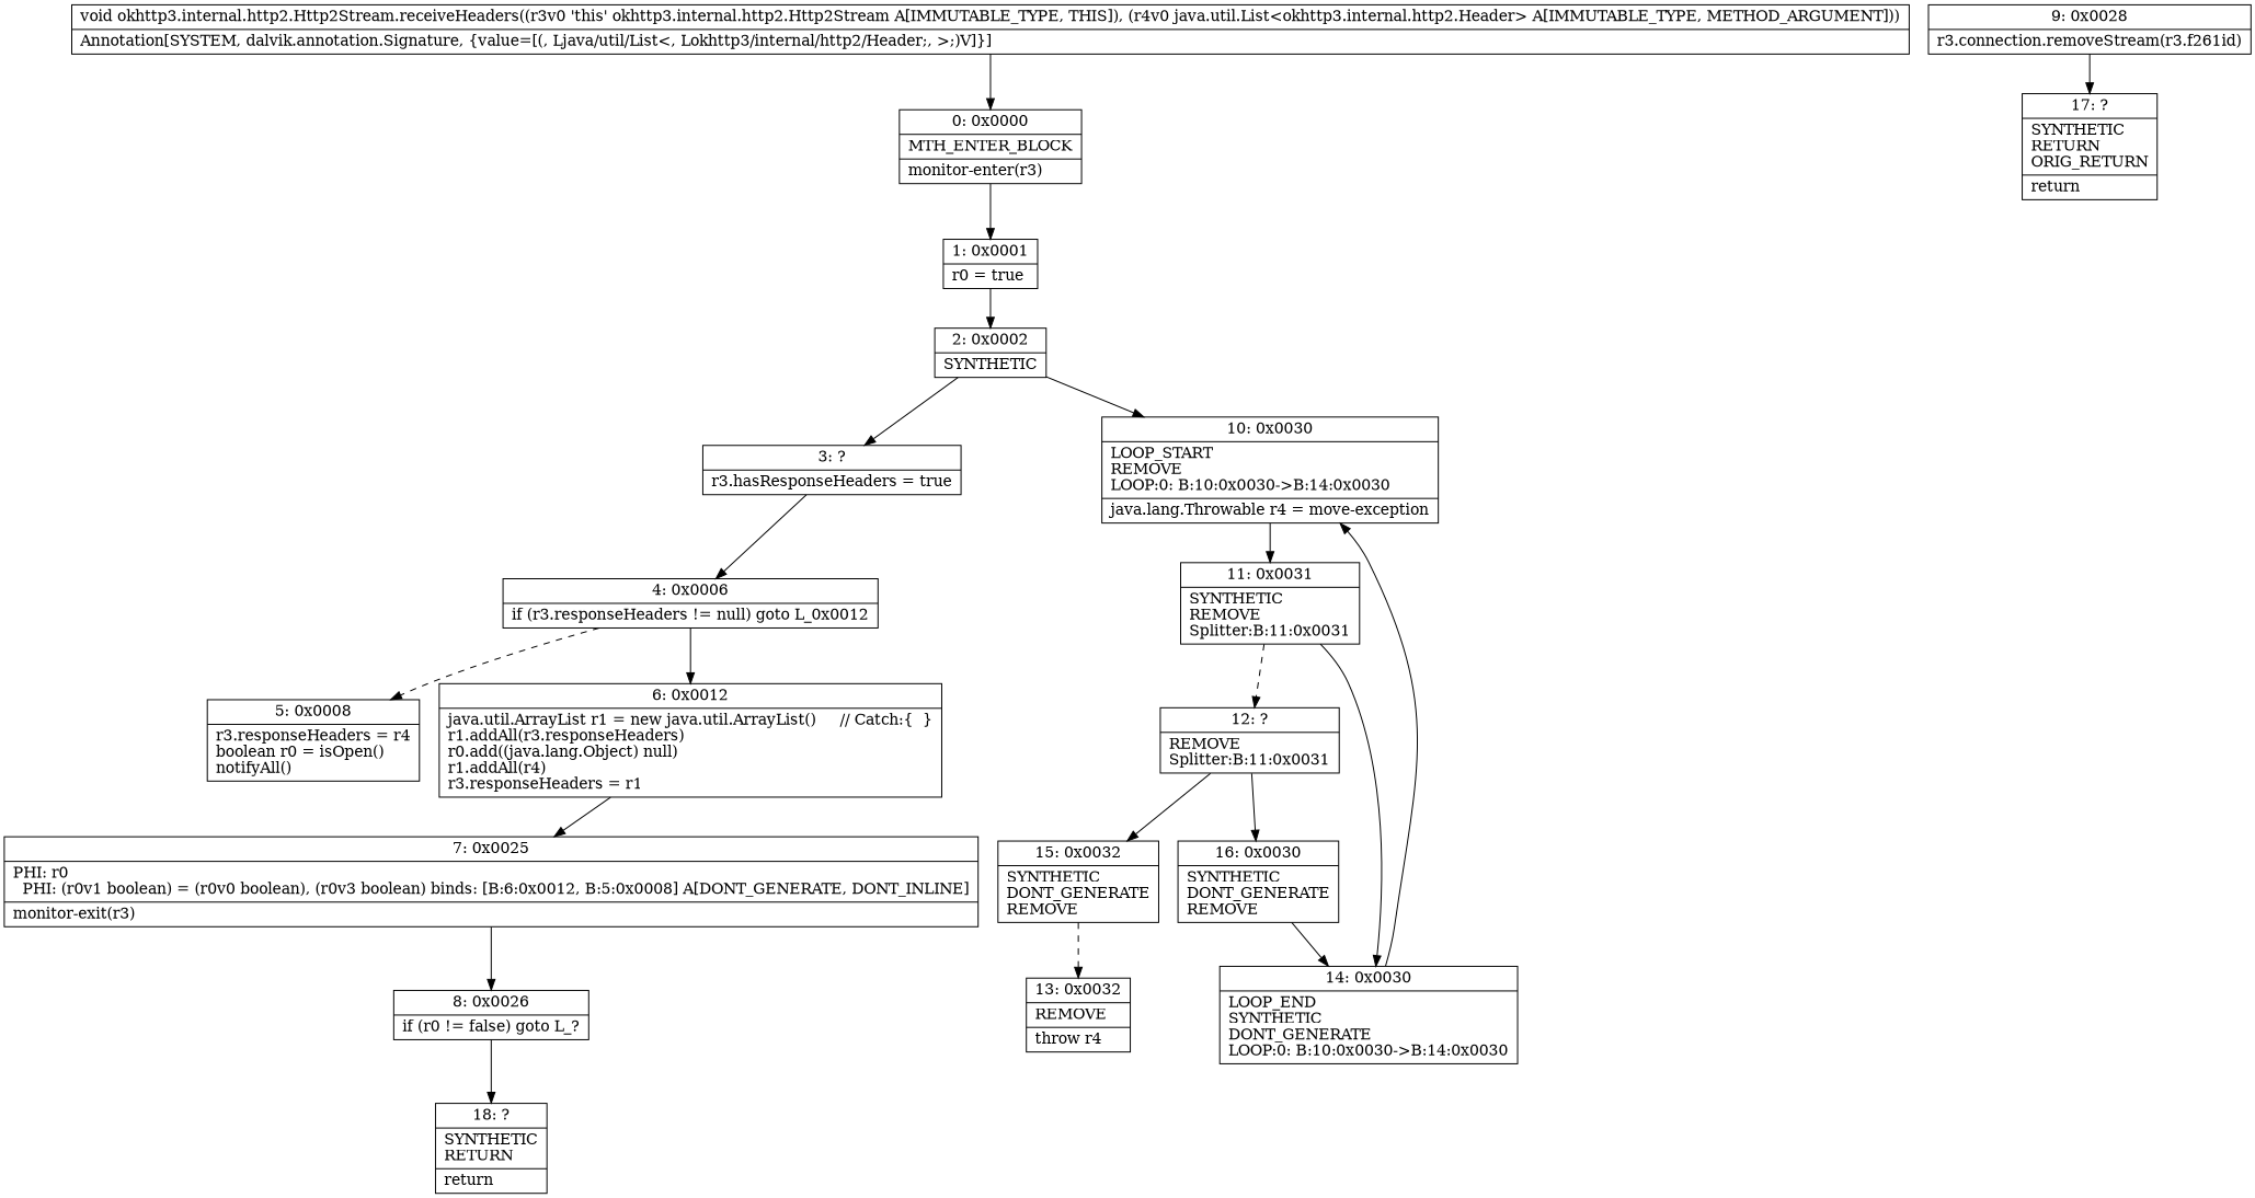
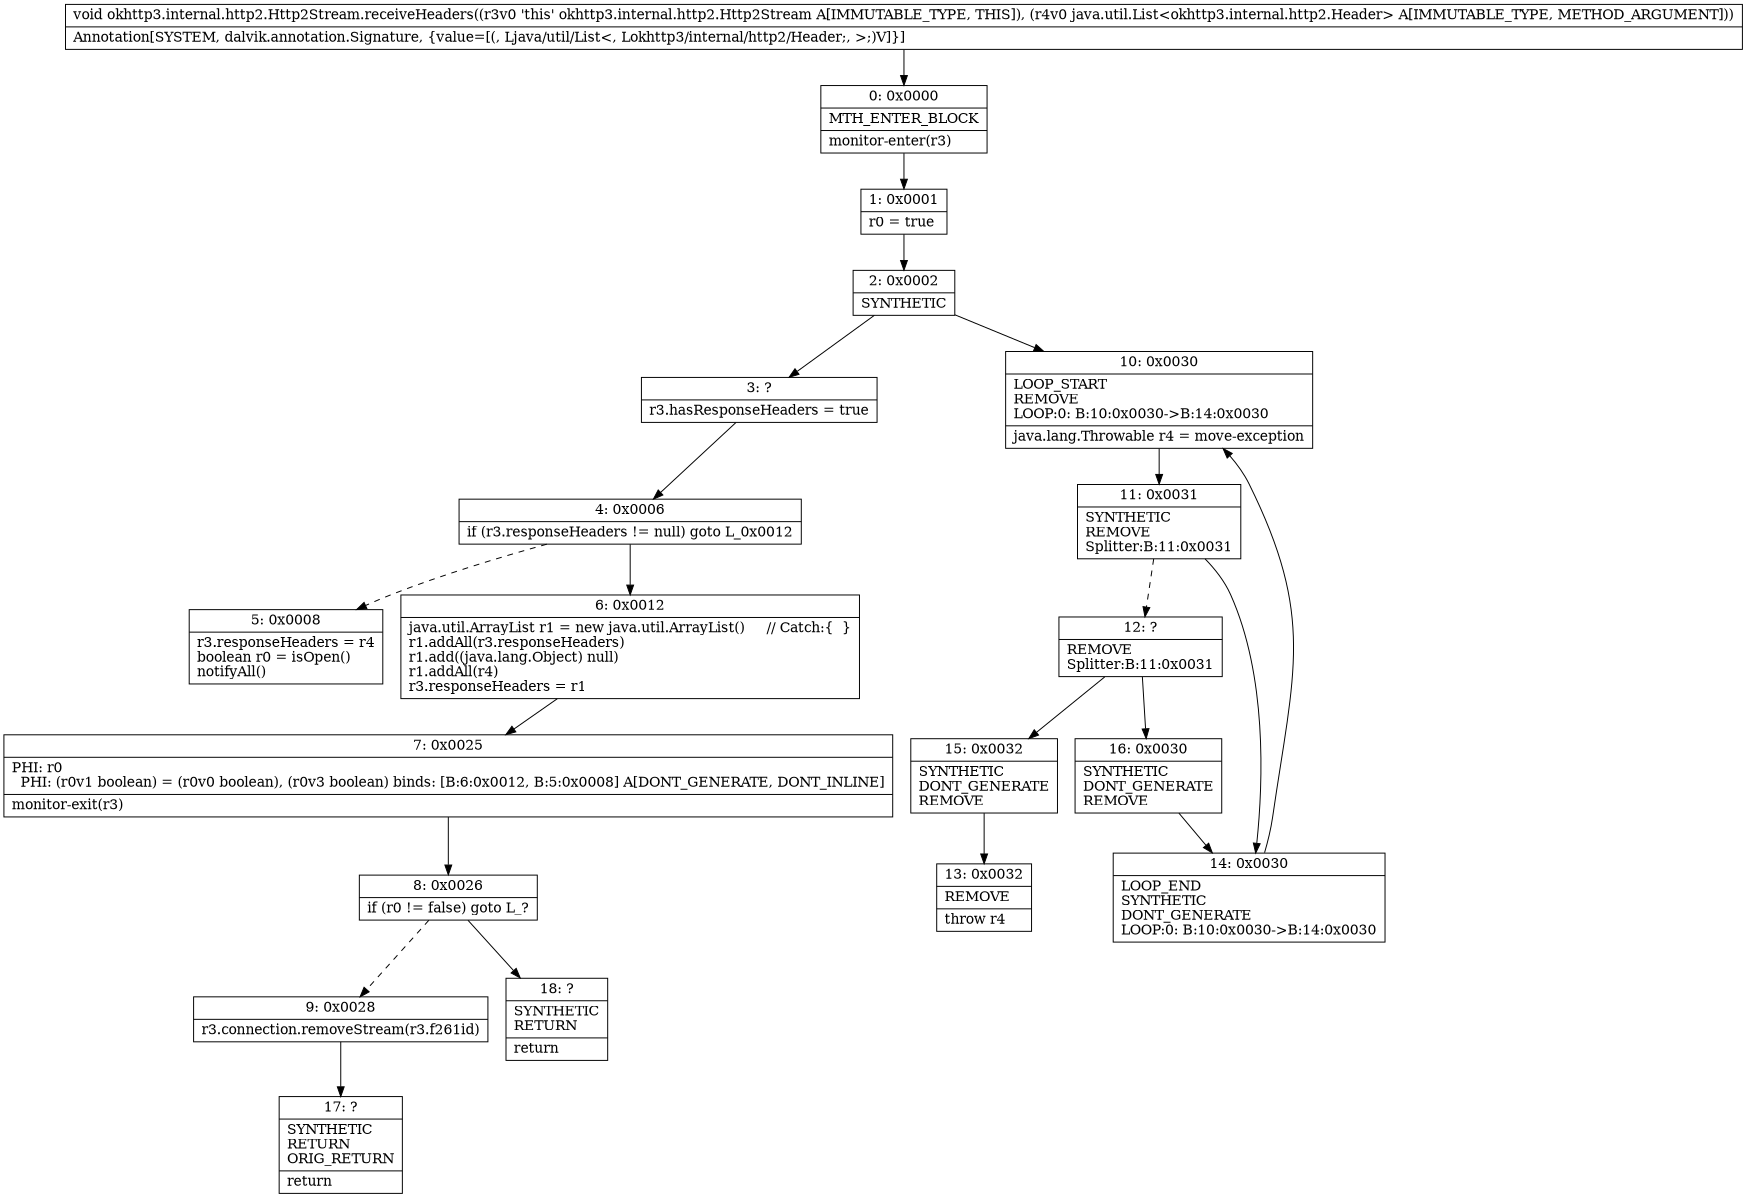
  digraph {
    node [shape=record]
    n1 [label="{0\:\ 0x0000|MTH_ENTER_BLOCK\l|monitor\-enter(r3)\l}"]
    n2 [label="{1\:\ 0x0001|r0 = true\l}"]
    n3 [label="{2\:\ 0x0002|SYNTHETIC\l}"]
    n4 [label="{3\:\ ?|r3.hasResponseHeaders = true\l}"]
    n5 [label="{10\:\ 0x0030|LOOP_START\lREMOVE\lLOOP:0: B:10:0x0030\-\>B:14:0x0030\l|java.lang.Throwable r4 = move\-exception\l}"]
    n6 [label="{4\:\ 0x0006|if (r3.responseHeaders != null) goto L_0x0012\l}"]
    n7 [label="{11\:\ 0x0031|SYNTHETIC\lREMOVE\lSplitter:B:11:0x0031\l}"]
    n8 [label="{5\:\ 0x0008|r3.responseHeaders = r4\lboolean r0 = isOpen()\lnotifyAll()\l}"]
-   n9 [label="{6\:\ 0x0012|java.util.ArrayList r1 = new java.util.ArrayList()     \/\/ Catch:\{  \}\lr1.addAll(r3.responseHeaders)\lr0.add((java.lang.Object) null)\lr1.addAll(r4)\lr3.responseHeaders = r1\l}"]
+   n9 [label="{6\:\ 0x0012|java.util.ArrayList r1 = new java.util.ArrayList()     \/\/ Catch:\{  \}\lr1.addAll(r3.responseHeaders)\lr1.add((java.lang.Object) null)\lr1.addAll(r4)\lr3.responseHeaders = r1\l}"]
    n10 [label="{7\:\ 0x0025|PHI: r0 \l  PHI: (r0v1 boolean) = (r0v0 boolean), (r0v3 boolean) binds: [B:6:0x0012, B:5:0x0008] A[DONT_GENERATE, DONT_INLINE]\l|monitor\-exit(r3)\l}"]
    n11 [label="{8\:\ 0x0026|if (r0 != false) goto L_?\l}"]
    n12 [label="{9\:\ 0x0028|r3.connection.removeStream(r3.f261id)\l}"]
    n13 [label="{18\:\ ?|SYNTHETIC\lRETURN\l|return\l}"]
    n14 [label="{17\:\ ?|SYNTHETIC\lRETURN\lORIG_RETURN\l|return\l}"]
    n15 [label="{12\:\ ?|REMOVE\lSplitter:B:11:0x0031\l}"]
    n16 [label="{14\:\ 0x0030|LOOP_END\lSYNTHETIC\lDONT_GENERATE\lLOOP:0: B:10:0x0030\-\>B:14:0x0030\l}"]
    n17 [label="{15\:\ 0x0032|SYNTHETIC\lDONT_GENERATE\lREMOVE\l}"]
    n18 [label="{16\:\ 0x0030|SYNTHETIC\lDONT_GENERATE\lREMOVE\l}"]
    n19 [label="{13\:\ 0x0032|REMOVE\l|throw r4\l}"]
    n20 [label="{void okhttp3.internal.http2.Http2Stream.receiveHeaders((r3v0 'this' okhttp3.internal.http2.Http2Stream A[IMMUTABLE_TYPE, THIS]), (r4v0 java.util.List\<okhttp3.internal.http2.Header\> A[IMMUTABLE_TYPE, METHOD_ARGUMENT]))  | Annotation[SYSTEM, dalvik.annotation.Signature, \{value=[(, Ljava\/util\/List\<, Lokhttp3\/internal\/http2\/Header;, \>;)V]\}]\l}"]
    n1 -> n2
    n2 -> n3
    n3 -> n4
    n3 -> n5
    n4 -> n6
    n5 -> n7
    n6 -> n8 [style=dashed]
    n6 -> n9
    n7 -> n15 [style=dashed]
    n7 -> n16
    n9 -> n10
    n10 -> n11
+   n11 -> n12 [style=dashed]
    n11 -> n13
    n12 -> n14
    n15 -> n17
    n15 -> n18
    n16 -> n5
-   n17 -> n19 [style=dashed]
+   n17 -> n19
    n18 -> n16
    n20 -> n1
  }
